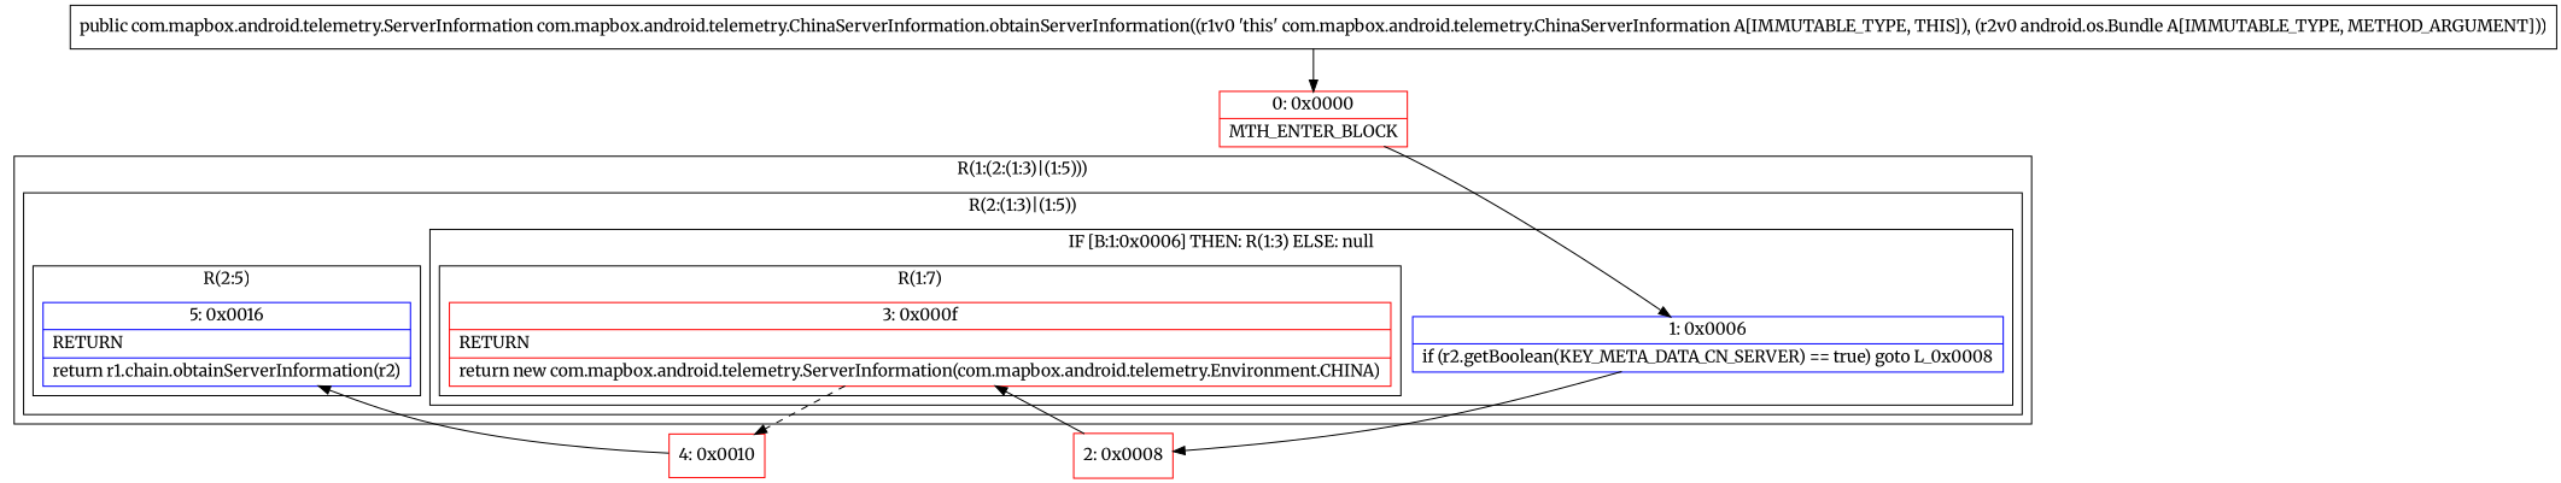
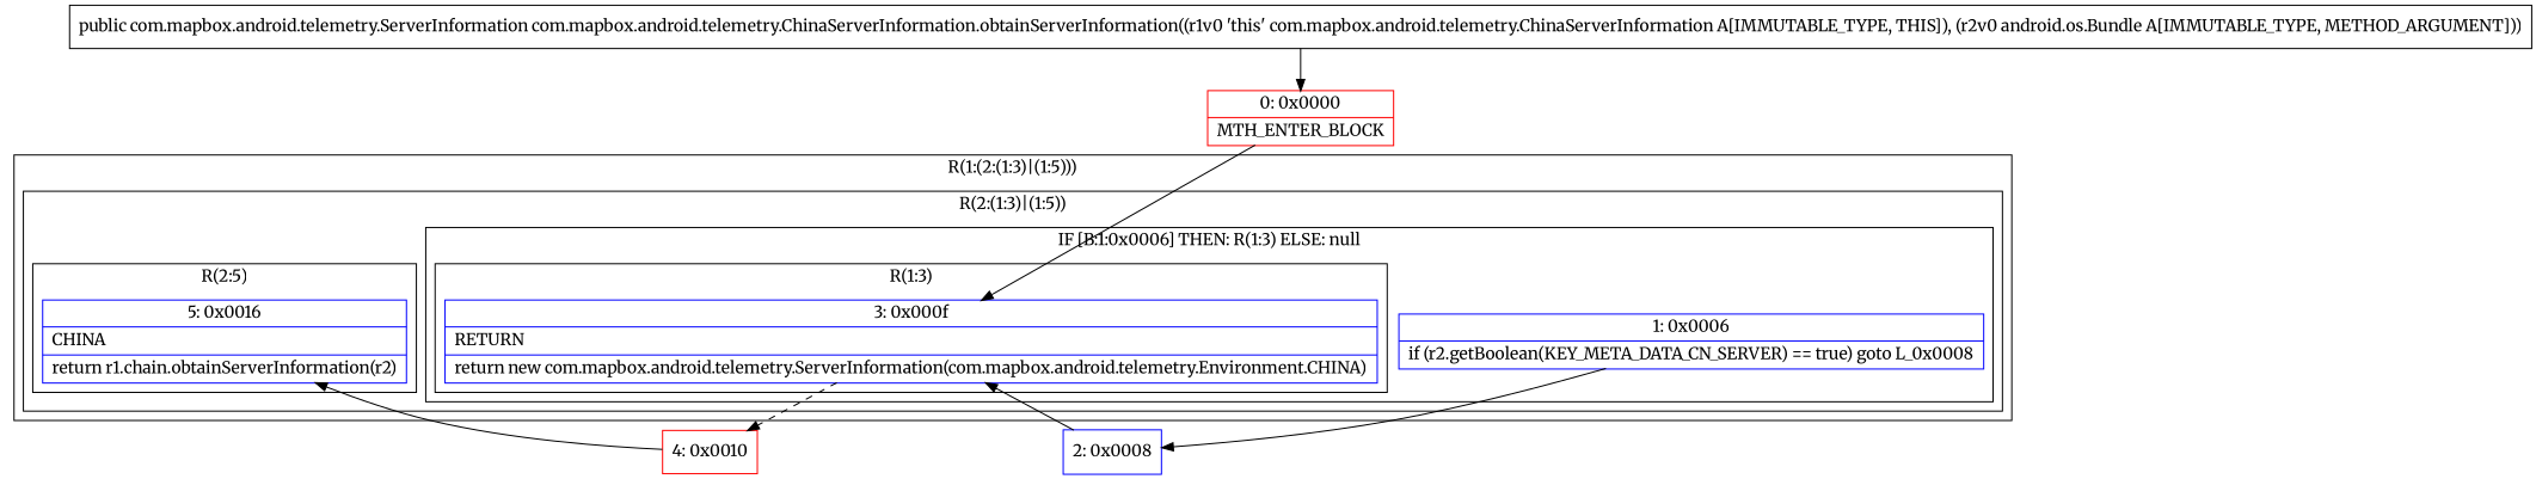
  digraph {
    fontname=Merriweather
    node [color=blue fontname=Merriweather shape=record]
    edge [fontname=Merriweather]
-   n1 [color=red label="{3\:\ 0x000f|RETURN\l|return new com.mapbox.android.telemetry.ServerInformation(com.mapbox.android.telemetry.Environment.CHINA)\l}"]
+   n1 [label="{3\:\ 0x000f|RETURN\l|return new com.mapbox.android.telemetry.ServerInformation(com.mapbox.android.telemetry.Environment.CHINA)\l}"]
    n2 [label="{1\:\ 0x0006|if (r2.getBoolean(KEY_META_DATA_CN_SERVER) == true) goto L_0x0008\l}"]
-   n3 [label="{5\:\ 0x0016|RETURN\l|return r1.chain.obtainServerInformation(r2)\l}"]
+   n3 [label="{5\:\ 0x0016|CHINA\l|return r1.chain.obtainServerInformation(r2)\l}"]
    n4 [color=red label="{4\:\ 0x0010}"]
-   n5 [color=red label="{2\:\ 0x0008}"]
+   n5 [label="{2\:\ 0x0008}"]
    n6 [color=red label="{0\:\ 0x0000|MTH_ENTER_BLOCK\l}"]
    n7 [label="{public com.mapbox.android.telemetry.ServerInformation com.mapbox.android.telemetry.ChinaServerInformation.obtainServerInformation((r1v0 'this' com.mapbox.android.telemetry.ChinaServerInformation A[IMMUTABLE_TYPE, THIS]), (r2v0 android.os.Bundle A[IMMUTABLE_TYPE, METHOD_ARGUMENT])) }" color=""]
    subgraph cluster_1 {
      label="R(1:(2:(1:3)|(1:5)))"
      subgraph cluster_2 {
        label="R(2:(1:3)|(1:5))"
        subgraph cluster_3 {
          label="IF [B:1:0x0006] THEN: R(1:3) ELSE: null"
          n2
          subgraph cluster_4 {
-           label="R(1:7)"
+           label="R(1:3)"
            n1
          }
        }
        subgraph cluster_5 {
          label="R(2:5)"
          n3
        }
      }
    }
    n1 -> n4 [style=dashed]
    n2 -> n5
    n4 -> n3
    n5 -> n1
-   n6 -> n2
+   n6 -> n1
    n7 -> n6
  }
